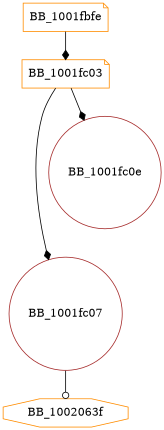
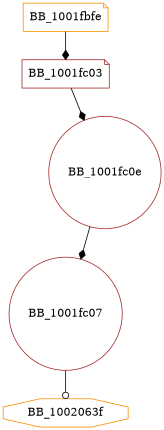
  digraph {
    node [color=brown shape=note]
    edge [arrowhead=diamond]
    BB_1001fbfe [color=darkorange]
-   BB_1001fc03 [color=darkorange]
+   BB_1001fc03
    BB_1001fc07 [shape=circle]
    BB_1001fc0e [shape=circle]
    BB_1002063f [color=darkorange shape=octagon]
    BB_1001fbfe -> BB_1001fc03
-   BB_1001fc03 -> BB_1001fc07
+   BB_1001fc0e -> BB_1001fc07
    BB_1001fc03 -> BB_1001fc0e
    BB_1001fc07 -> BB_1002063f [arrowhead=odot]
  }
